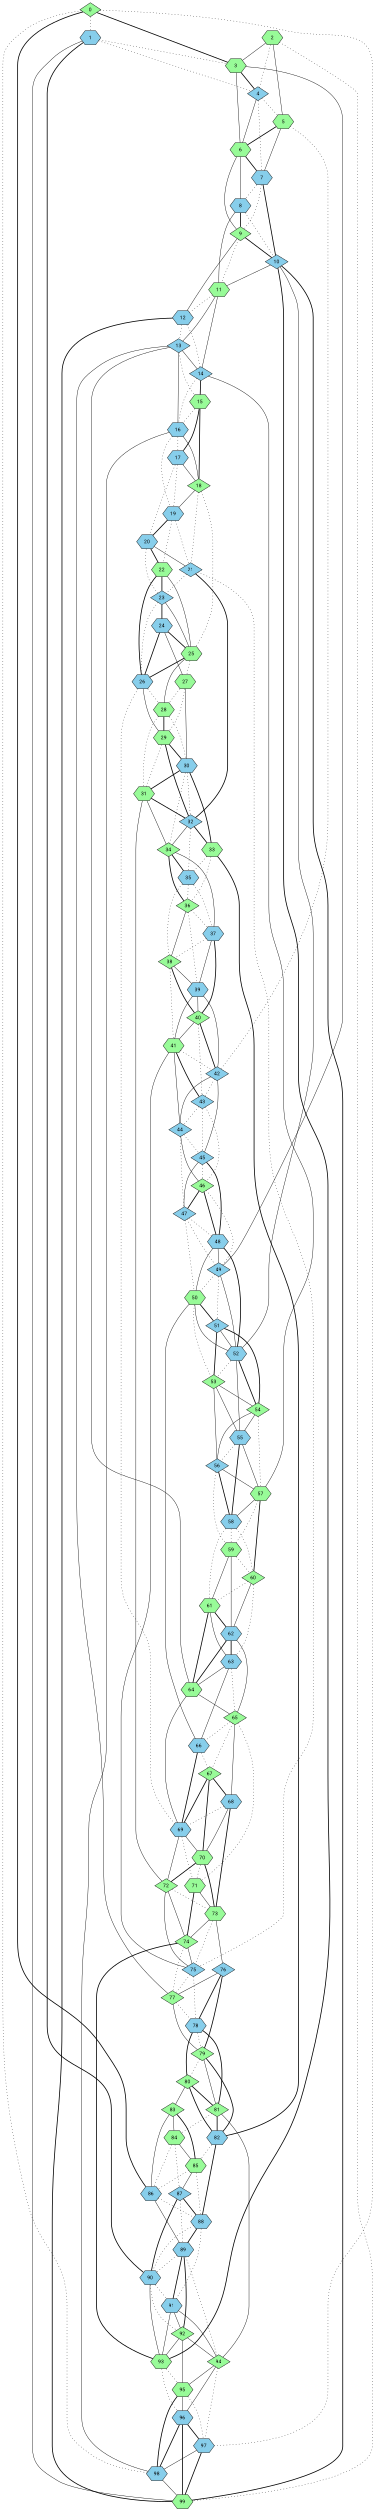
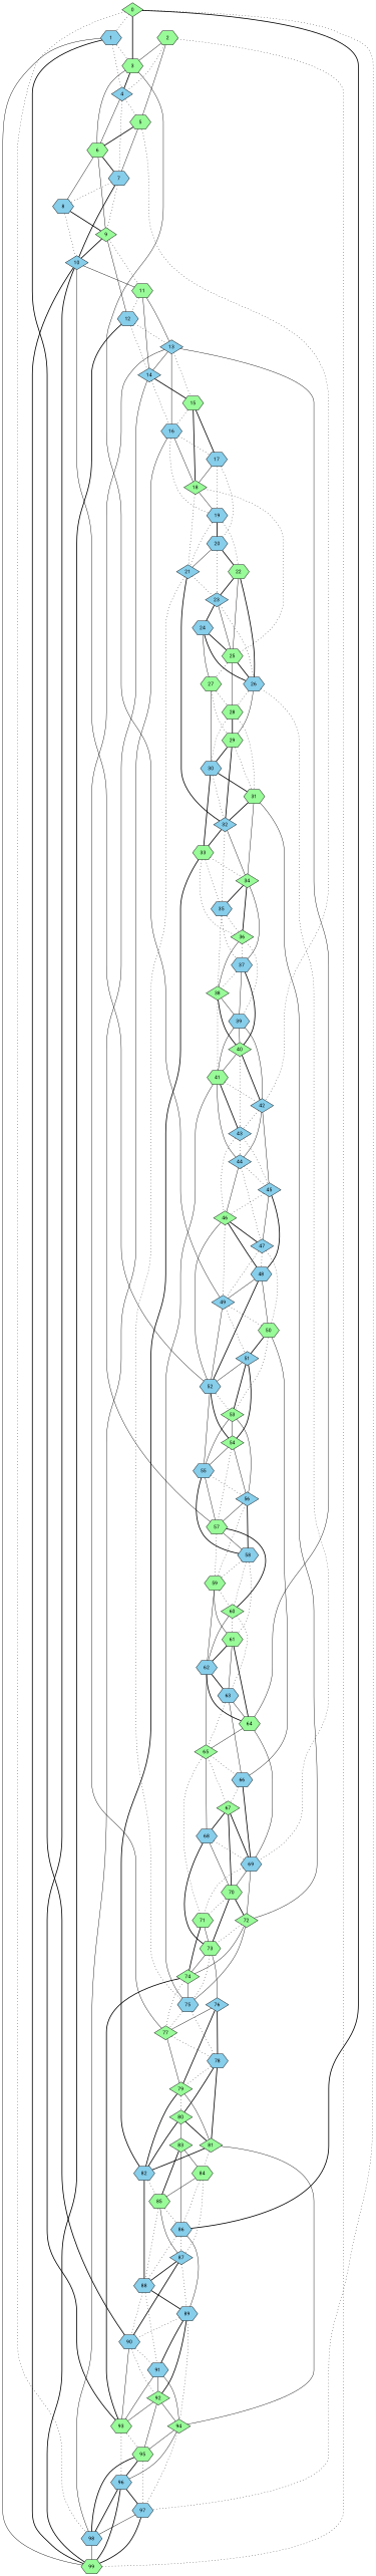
  strict graph {
    fontname=Roboto
    node [fillcolor=skyblue fontname=Roboto shape=hexagon style=filled]
    edge [fontname=Roboto is_available=True prob=1.0 style=dotted]
    0 [fillcolor=palegreen shape=diamond]
    1
    3 [fillcolor=palegreen]
    86
    97
    98
    4 [shape=diamond]
    90
    99 [fillcolor=palegreen]
    6 [fillcolor=palegreen]
    49 [shape=diamond]
    88
    87 [shape=diamond]
    89
    5 [fillcolor=palegreen]
    7
    93 [fillcolor=palegreen]
    91
    92 [fillcolor=palegreen shape=diamond]
    2 [fillcolor=palegreen]
    42 [shape=diamond]
    8
    9 [fillcolor=palegreen shape=diamond]
    52
    50 [fillcolor=palegreen]
    51 [shape=diamond]
    10 [shape=diamond]
    43 [shape=diamond]
    44 [shape=diamond]
    45 [shape=diamond]
    11 [fillcolor=palegreen]
    12
    13 [shape=diamond]
    14 [shape=diamond]
    53 [fillcolor=palegreen shape=diamond]
    54 [fillcolor=palegreen shape=diamond]
    55
    95 [fillcolor=palegreen]
    96
    15 [fillcolor=palegreen]
    16
    64 [fillcolor=palegreen]
    77 [fillcolor=palegreen shape=diamond]
    57 [fillcolor=palegreen]
    17
    18 [fillcolor=palegreen shape=diamond]
    19
    69
    65 [fillcolor=palegreen shape=diamond]
    78
    79 [fillcolor=palegreen shape=diamond]
    58
    59 [fillcolor=palegreen]
    60 [fillcolor=palegreen shape=diamond]
    20
    21 [shape=diamond]
    25 [fillcolor=palegreen]
    22 [fillcolor=palegreen]
    23 [shape=diamond]
    32 [shape=diamond]
-   75 [shape=diamond]
+   75
    26
    27 [fillcolor=palegreen]
    28 [fillcolor=palegreen]
    24
    33 [fillcolor=palegreen]
    34 [fillcolor=palegreen shape=diamond]
    35
    29 [fillcolor=palegreen]
    30
    31 [fillcolor=palegreen]
    72 [fillcolor=palegreen shape=diamond]
    71 [fillcolor=palegreen]
    70 [fillcolor=palegreen]
    36 [fillcolor=palegreen shape=diamond]
    82
    37
    73 [fillcolor=palegreen]
    74 [fillcolor=palegreen shape=diamond]
    38 [fillcolor=palegreen shape=diamond]
    39
    85 [fillcolor=palegreen]
    40 [fillcolor=palegreen shape=diamond]
    41 [fillcolor=palegreen]
    46 [fillcolor=palegreen shape=diamond]
    47 [shape=diamond]
    48
    66
    56 [shape=diamond]
    67 [fillcolor=palegreen shape=diamond]
    61 [fillcolor=palegreen]
    62
    63
    68
    76 [shape=diamond]
    80 [fillcolor=palegreen shape=diamond]
    81 [fillcolor=palegreen shape=diamond]
    83 [fillcolor=palegreen shape=diamond]
    84 [fillcolor=palegreen]
    94 [fillcolor=palegreen shape=diamond]
    0 -- 1 [prob=0.871526261147]
    0 -- 3 [style=bold]
    0 -- 86 [prob=0.941303617983 style=bold]
    0 -- 97 [prob=0.126216023681]
    0 -- 98
    1 -- 3 [prob=0.554445446725]
    1 -- 4 [prob=0.0995966564233]
    1 -- 90 [prob=0.417833126744 style=bold]
    1 -- 99 [prob=0.89212858409 style=solid]
    3 -- 4 [style=bold]
    3 -- 6 [prob=0.243211653092 style=solid]
    3 -- 49 [prob=0.736962210886 style=solid]
    86 -- 88
+   86 -- 87 [prob=0.397608778137]
    86 -- 89 [style=solid]
    97 -- 98 [prob=0.470606293071 style=solid]
    97 -- 99 [prob=0.135678619949 style=bold]
    98 -- 99 [prob=0.0520967081871 style=solid]
    4 -- 6 [prob=0.416614551243 style=solid]
    4 -- 5 [prob=0.642635053651]
    4 -- 7 [prob=0.893902355393]
    90 -- 93 [prob=0.625181425792 style=solid]
    90 -- 91 [prob=0.718589073963]
    90 -- 92 [prob=0.519018436513]
    6 -- 7 [prob=0.0832754494998 style=bold]
    6 -- 8 [prob=0.662001561775 style=solid]
    6 -- 9 [prob=0.580804086985 style=solid]
    49 -- 52 [prob=0.391641746375 style=solid]
    49 -- 50 [prob=0.980346965916]
    49 -- 51 [prob=0.419832813326]
    88 -- 90 [prob=0.234904125103]
    88 -- 89 [prob=0.469237598522 style=bold]
    88 -- 91
    87 -- 90 [style=bold]
    87 -- 88 [prob=0.562366204929 style=bold]
    87 -- 89 [prob=0.234224670325]
    89 -- 90 [prob=0.543182674159]
    89 -- 91 [prob=0.125573623501 style=bold]
    89 -- 92 [prob=0.132665734623 style=bold]
    89 -- 94 [prob=0.238923209187]
    5 -- 6 [prob=0.508031031984 style=bold]
    5 -- 7 [style=solid]
    5 -- 42 [prob=0.56772891726]
    7 -- 8 [prob=0.702707345065]
    7 -- 9
    7 -- 10 [style=bold]
    93 -- 95 [prob=0.366074842894]
    93 -- 96
    91 -- 93 [style=solid]
    91 -- 92 [style=solid]
    91 -- 94 [prob=0.564060298634 style=solid]
    92 -- 93 [prob=0.466217330741 style=solid]
    92 -- 95 [style=solid]
    92 -- 94 [style=solid]
    2 -- 3 [prob=0.505295596314 style=solid]
    2 -- 4 [prob=0.884861824619]
    2 -- 99
    2 -- 5 [style=solid]
    42 -- 43 [prob=0.166321670353]
    42 -- 44 [prob=0.887456357718 style=solid]
    42 -- 45 [style=solid]
    8 -- 9 [prob=0.0403819906823 style=bold]
    8 -- 10 [prob=0.498404673352]
-   8 -- 11 [prob=0.716980157844 style=solid]
    9 -- 10 [prob=0.465453349057 style=bold]
    9 -- 11 [prob=0.0193119065851]
    9 -- 12 [style=solid]
    52 -- 53 [prob=0.426162555819]
    52 -- 54 [prob=0.0758400876569 style=bold]
    52 -- 55 [style=solid]
-   50 -- 52 [prob=0.317123301172 style=solid]
+   46 -- 52 [prob=0.317123301172 style=solid]
    50 -- 51 [prob=0.0571931447353 style=bold]
    50 -- 53 [prob=0.530485876332]
    50 -- 66 [prob=0.303125576066 style=solid]
    51 -- 52 [prob=0.158940325111 style=solid]
    51 -- 53 [prob=0.924341133811 style=bold]
    51 -- 54 [style=bold]
    10 -- 99 [prob=0.8418539815 style=bold]
    10 -- 93 [prob=0.172714849125 style=bold]
    10 -- 52 [prob=0.883458379329 style=solid]
    10 -- 11 [prob=0.493366196885 style=solid]
    43 -- 44 [prob=0.448230220004]
    43 -- 45 [prob=0.537007589317]
    43 -- 46 [prob=0.914843110901]
    44 -- 45 [prob=0.0294167371819]
    44 -- 46 [prob=0.630460724481 style=solid]
    44 -- 47 [prob=0.0670925600004]
    45 -- 46 [prob=0.204823816511]
    45 -- 47 [prob=0.407458878923 style=solid]
    45 -- 48 [style=bold]
    11 -- 12 [prob=0.552502367672]
    11 -- 13 [prob=0.314622958189 style=solid]
    11 -- 14 [prob=0.144353210968 style=solid]
    12 -- 99 [style=bold]
    12 -- 13 [prob=0.169261152021]
    12 -- 14
    13 -- 14 [prob=0.217815937569 style=solid]
    13 -- 15
    13 -- 16 [prob=0.658862106803 style=solid]
    13 -- 64 [style=solid]
    13 -- 77 [prob=0.887444997412 style=solid]
    14 -- 15 [prob=0.527872402824 style=bold]
    14 -- 16 [prob=0.902537090208]
    14 -- 57 [prob=0.0849548699349 style=solid]
    53 -- 54 [prob=0.830524365736 style=solid]
    53 -- 55 [prob=0.895082109474 style=solid]
    53 -- 56 [style=solid]
    54 -- 55 [prob=0.175345874617 style=solid]
    54 -- 57 [prob=0.63025680599]
    54 -- 56 [prob=0.854422569461 style=solid]
    55 -- 57 [prob=0.627736690897 style=solid]
    55 -- 58 [prob=0.807145004938 style=bold]
    55 -- 56 [prob=0.64984627396]
    95 -- 97 [prob=0.118802588539]
    95 -- 98 [style=bold]
-   95 -- 96 [prob=0.883354847874 style=solid]
+   95 -- 96 [prob=0.883354847874 style=bold]
    96 -- 97 [prob=0.563282620307 style=bold]
    96 -- 98 [prob=0.716308441349 style=bold]
    96 -- 99 [prob=0.251703454918 style=bold]
    15 -- 16 [prob=0.408160942977]
    15 -- 17 [prob=0.657722428873 style=bold]
    15 -- 18 [prob=0.39335973813 style=bold]
    16 -- 98 [prob=0.353782039538 style=solid]
    16 -- 17 [prob=0.397919589834]
    16 -- 18 [prob=0.818302777431 style=solid]
    16 -- 19 [prob=0.152034985878]
    64 -- 69 [prob=0.753650389856 style=solid]
    64 -- 65 [prob=0.568861149936 style=solid]
    77 -- 78 [prob=0.0145801621591]
    77 -- 79 [prob=0.669285272457 style=solid]
    57 -- 58 [prob=0.783219668395 style=solid]
    57 -- 59
    57 -- 60 [prob=0.112959186348 style=bold]
    17 -- 18 [prob=0.114798370288 style=solid]
    17 -- 19 [prob=0.524148418893]
    17 -- 20 [prob=0.0657713494604]
    18 -- 19 [style=solid]
    18 -- 21 [prob=0.817960689017]
    18 -- 25
    19 -- 20 [prob=0.781710559719 style=bold]
    19 -- 21 [prob=0.393805845106]
    19 -- 22 [prob=0.449918784338]
    69 -- 72 [prob=0.707616715207 style=solid]
    69 -- 71 [prob=0.555647309755]
    69 -- 70 [prob=0.0367455088514 style=solid]
    65 -- 71 [prob=0.450904039097]
    65 -- 66
    65 -- 67 [prob=0.346906822989]
    65 -- 68 [prob=0.360563782254 style=solid]
    78 -- 79 [prob=0.673886968184]
    78 -- 80 [style=bold]
    78 -- 81 [prob=0.526949838417 style=bold]
    79 -- 82 [prob=0.833028436878 style=bold]
    79 -- 80
    79 -- 81 [prob=0.154516530772 style=solid]
    58 -- 59 [prob=0.168507271037]
    58 -- 60 [prob=0.301708191867]
    58 -- 61 [prob=0.0359160127275]
    59 -- 60 [prob=0.369644005282]
    59 -- 61 [style=solid]
    59 -- 62 [prob=0.35545865989 style=solid]
    60 -- 61 [prob=0.808949305718]
    60 -- 62 [prob=0.143897864227 style=solid]
    60 -- 63
    20 -- 21 [prob=0.19724312545 style=solid]
    20 -- 22 [prob=0.700308097712 style=bold]
    20 -- 23
    21 -- 23 [prob=0.948898937391]
    21 -- 32 [prob=0.0138029534389 style=bold]
    21 -- 75
    25 -- 26 [prob=0.274929255986 style=bold]
    25 -- 27
    25 -- 28 [prob=0.18456935933 style=solid]
    22 -- 25 [prob=0.591530585883 style=solid]
    22 -- 23 [prob=0.633796702651 style=bold]
    22 -- 26 [style=bold]
    23 -- 25 [prob=0.762103829351 style=solid]
    23 -- 26
    23 -- 24 [prob=0.0759559035769 style=bold]
    32 -- 33 [prob=0.0815413800609 style=bold]
    32 -- 34 [prob=0.724645589338 style=solid]
    32 -- 35 [prob=0.456845028731]
    75 -- 77 [prob=0.745633268619]
    75 -- 78 [prob=0.876729757365]
    26 -- 69 [prob=0.425197179835]
    26 -- 28 [prob=0.585410871289]
    26 -- 29 [style=solid]
    27 -- 28 [prob=0.866957296514]
    27 -- 29 [prob=0.0896783318343]
    27 -- 30 [prob=0.410867651531 style=solid]
    28 -- 29 [prob=0.378607694554 style=bold]
    28 -- 30
    28 -- 31 [prob=0.502740341269]
    24 -- 25 [style=bold]
    24 -- 26 [prob=0.507673741843 style=bold]
    24 -- 27 [prob=0.0694419906885 style=solid]
-   30 -- 34 [prob=0.506159091375]
+   33 -- 34 [prob=0.506159091375]
    33 -- 35 [prob=0.981713852965]
    33 -- 36 [prob=0.528808695107]
    33 -- 82 [prob=0.941233760063 style=bold]
    34 -- 35 [prob=0.584872135628 style=bold]
    34 -- 36 [style=bold]
    34 -- 37 [prob=0.469980308442 style=solid]
    35 -- 36 [prob=0.640051149906]
    35 -- 37 [prob=0.0448405382096]
    35 -- 38
    29 -- 32 [prob=0.468052936439 style=bold]
    29 -- 30 [style=bold]
    29 -- 31 [prob=0.955362066858]
    30 -- 32 [prob=0.692379092179]
    30 -- 33 [prob=0.890815634724 style=bold]
    30 -- 31 [prob=0.900760062152 style=bold]
    31 -- 32 [style=bold]
    31 -- 34 [style=solid]
    31 -- 72 [prob=0.488689594008 style=solid]
    72 -- 75 [prob=0.0825462939356 style=solid]
    72 -- 73 [prob=0.0249793332108]
    72 -- 74 [prob=0.786761041691 style=solid]
    71 -- 73 [prob=0.949636685715 style=solid]
    71 -- 74 [style=bold]
    70 -- 72 [prob=0.161612002552 style=bold]
    70 -- 71 [prob=0.564224705907]
    70 -- 73 [prob=0.860978728848 style=bold]
    36 -- 37 [prob=0.836643447558]
    36 -- 38 [prob=0.436063934821 style=solid]
    36 -- 39 [prob=0.869160661402]
    82 -- 88 [style=bold]
    82 -- 85 [prob=0.45219770855]
    37 -- 38
    37 -- 39 [prob=0.174077192955 style=solid]
    37 -- 40 [prob=0.14031717559 style=bold]
    73 -- 75 [prob=0.172648806457]
    73 -- 74 [style=solid]
    73 -- 76 [prob=0.083127261708 style=solid]
    74 -- 93 [prob=0.427066691719 style=bold]
    74 -- 77
    74 -- 75 [style=solid]
    38 -- 39 [prob=0.33807436122 style=solid]
    38 -- 40 [style=bold]
    38 -- 41 [prob=0.400183224238]
    39 -- 42 [style=solid]
    39 -- 40 [prob=0.946416533816 style=solid]
    39 -- 41 [style=solid]
    85 -- 86 [prob=0.585495028407]
    85 -- 88 [prob=0.293966103383]
    85 -- 87 [style=solid]
    40 -- 42 [prob=0.675719731273 style=bold]
    40 -- 43 [prob=0.0202339134073]
    40 -- 41 [prob=0.00402309011948 style=solid]
    41 -- 42 [prob=0.149239490209]
    41 -- 43 [prob=0.58162689287 style=bold]
    41 -- 44 [prob=0.850068907607 style=solid]
    41 -- 75 [prob=0.195269558484 style=solid]
    46 -- 49 [prob=0.233587511268]
    46 -- 47 [prob=0.983392708001 style=bold]
    46 -- 48 [style=bold]
    47 -- 49 [prob=0.634413244708]
    47 -- 50 [prob=0.713182812108]
    47 -- 48 [prob=0.444665966452]
    48 -- 49 [prob=0.348294336781 style=solid]
    48 -- 52 [prob=0.983894200492 style=bold]
    48 -- 50 [prob=0.0601745485467 style=solid]
    66 -- 69 [prob=0.220282443134 style=bold]
    66 -- 67 [prob=0.161412508724]
    56 -- 57 [prob=0.105699681218 style=solid]
    56 -- 58 [prob=0.552829834514 style=bold]
    56 -- 59 [prob=0.582558990895]
    67 -- 69 [style=bold]
    67 -- 70 [prob=0.582079382254 style=bold]
    67 -- 68 [prob=0.938680502083 style=bold]
    61 -- 64 [style=bold]
    61 -- 62 [prob=0.708880961017 style=bold]
    61 -- 63 [prob=0.910151814083 style=solid]
    62 -- 64 [prob=0.516722860464 style=bold]
    62 -- 65 [prob=0.288801046768 style=solid]
    62 -- 63 [prob=0.623343299137 style=bold]
    63 -- 64 [prob=0.965316977458 style=solid]
    63 -- 65 [prob=0.895210286316]
    63 -- 66 [prob=0.0898941721526 style=solid]
    68 -- 69 [prob=0.719537409951]
    68 -- 70 [prob=0.915918598829 style=solid]
    68 -- 73 [prob=0.28321655283 style=bold]
    76 -- 77 [prob=0.211739066521 style=solid]
    76 -- 78 [prob=0.597323009855 style=bold]
    76 -- 79 [style=bold]
    80 -- 82 [prob=0.80386381383 style=bold]
    80 -- 81 [prob=0.18536404057 style=bold]
    80 -- 83 [prob=0.553123155647 style=solid]
    81 -- 82 [prob=0.305244687878 style=bold]
    81 -- 84 [prob=0.738108670214]
    81 -- 94 [style=solid]
    83 -- 86 [prob=0.518848029898 style=solid]
    83 -- 85 [prob=0.300771101377 style=bold]
    83 -- 84 [style=solid]
    84 -- 86 [prob=0.891643032495]
    84 -- 87 [prob=0.466285638769]
    84 -- 85 [prob=0.374633788026 style=solid]
    94 -- 97 [prob=0.674918753215]
    94 -- 95 [prob=0.357002098882 style=solid]
    94 -- 96 [prob=0.833479987519 style=solid]
  }
